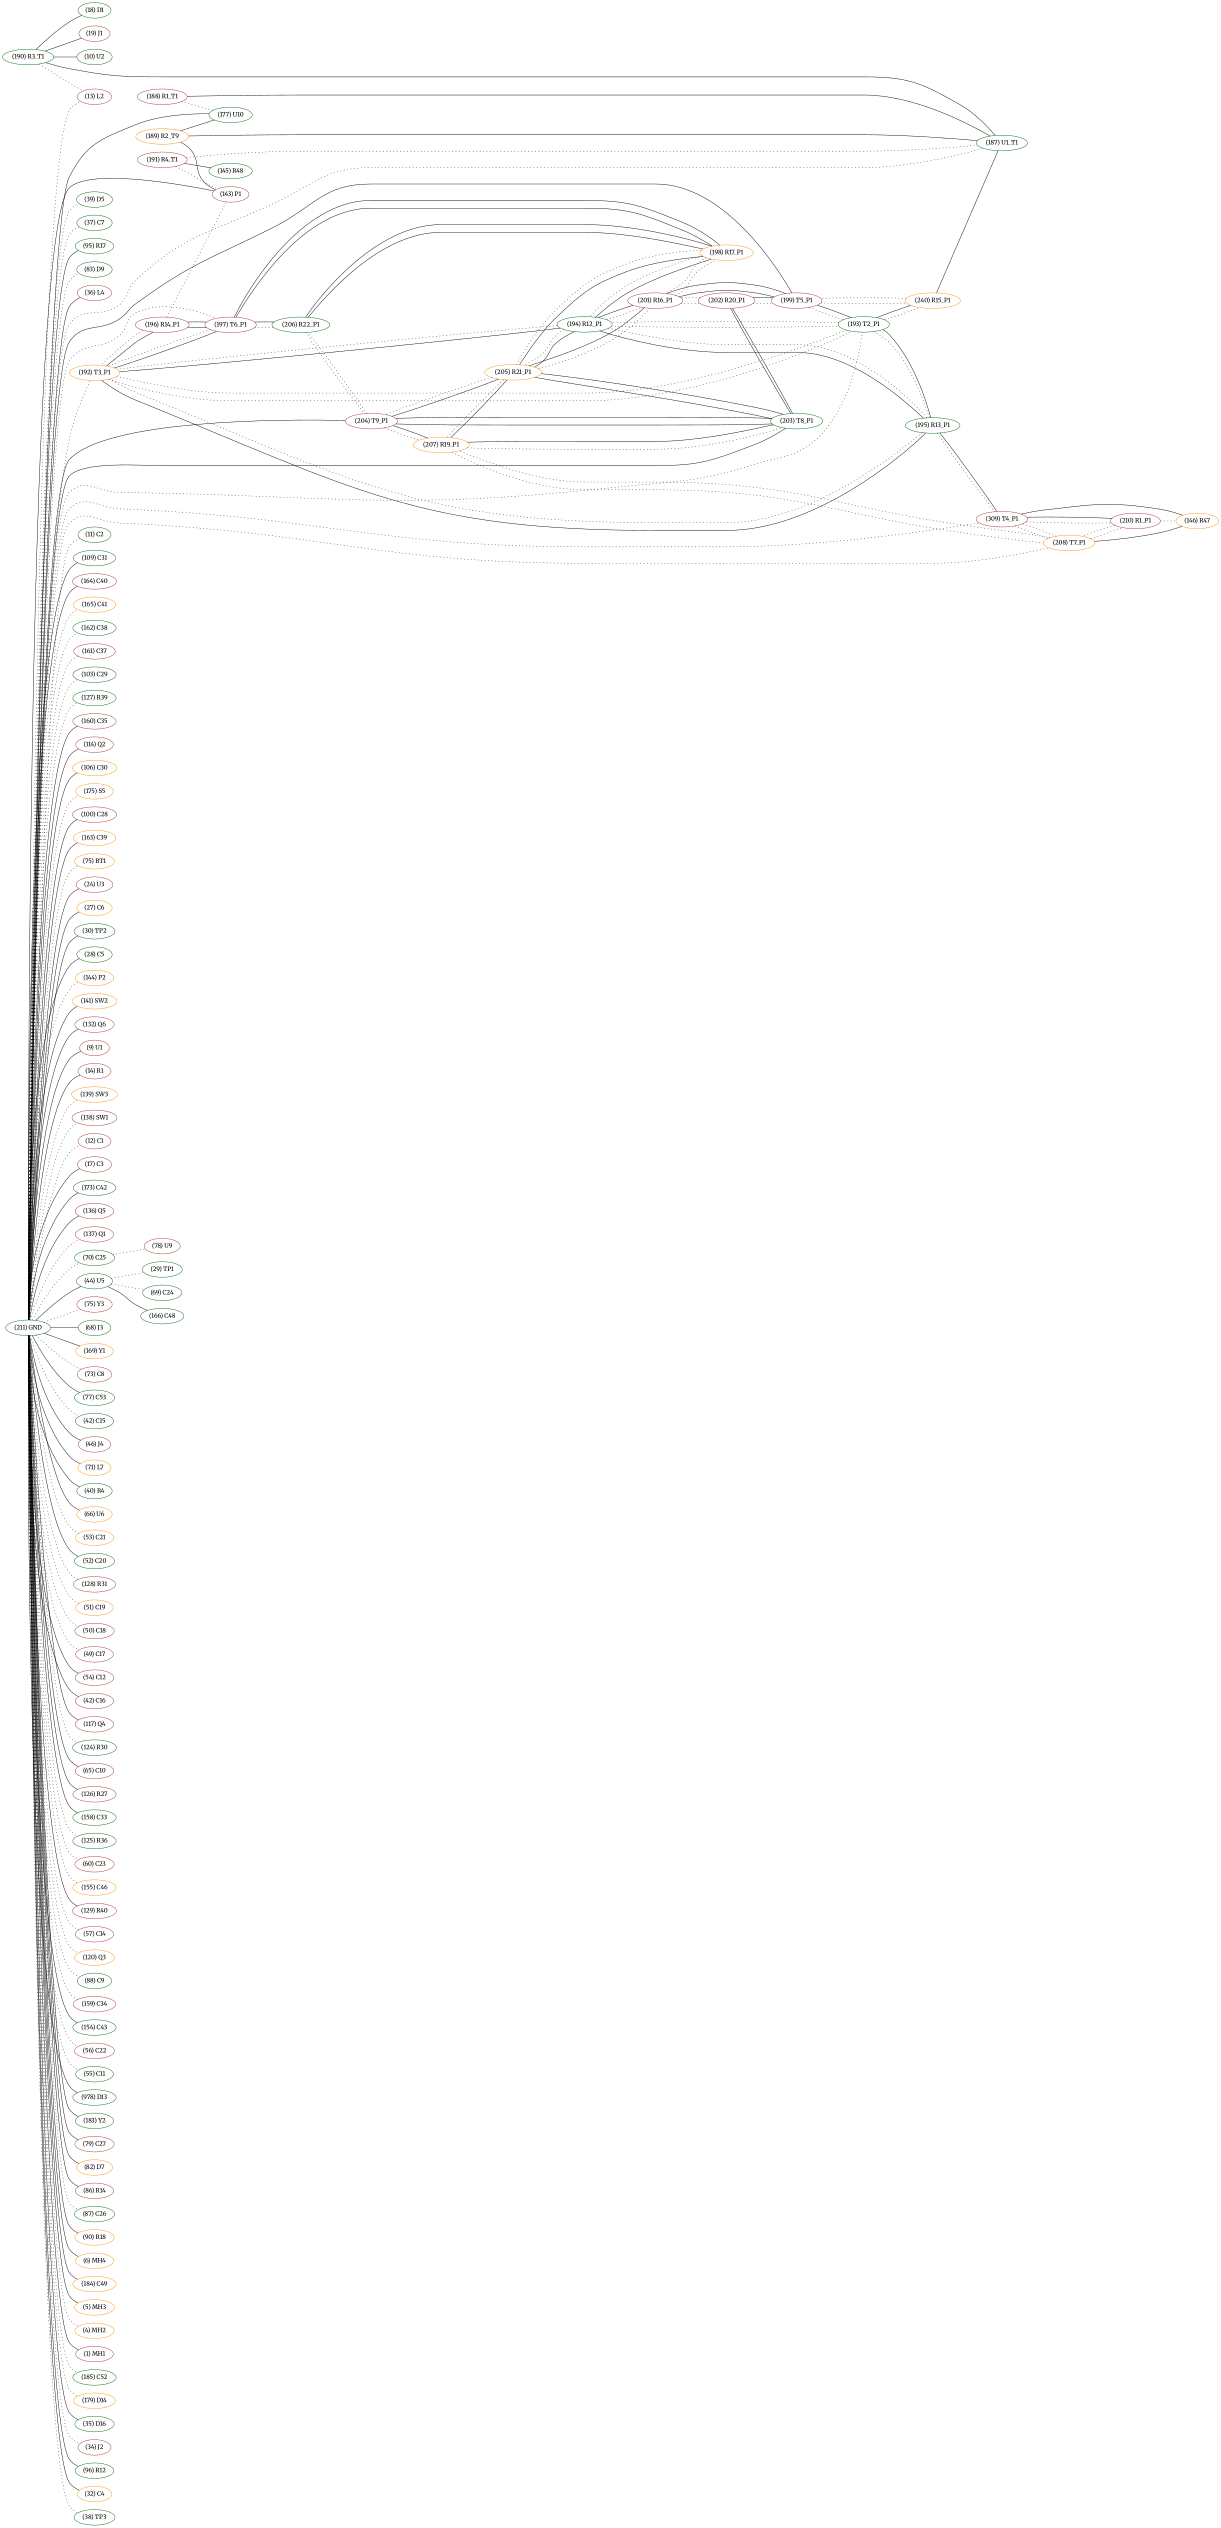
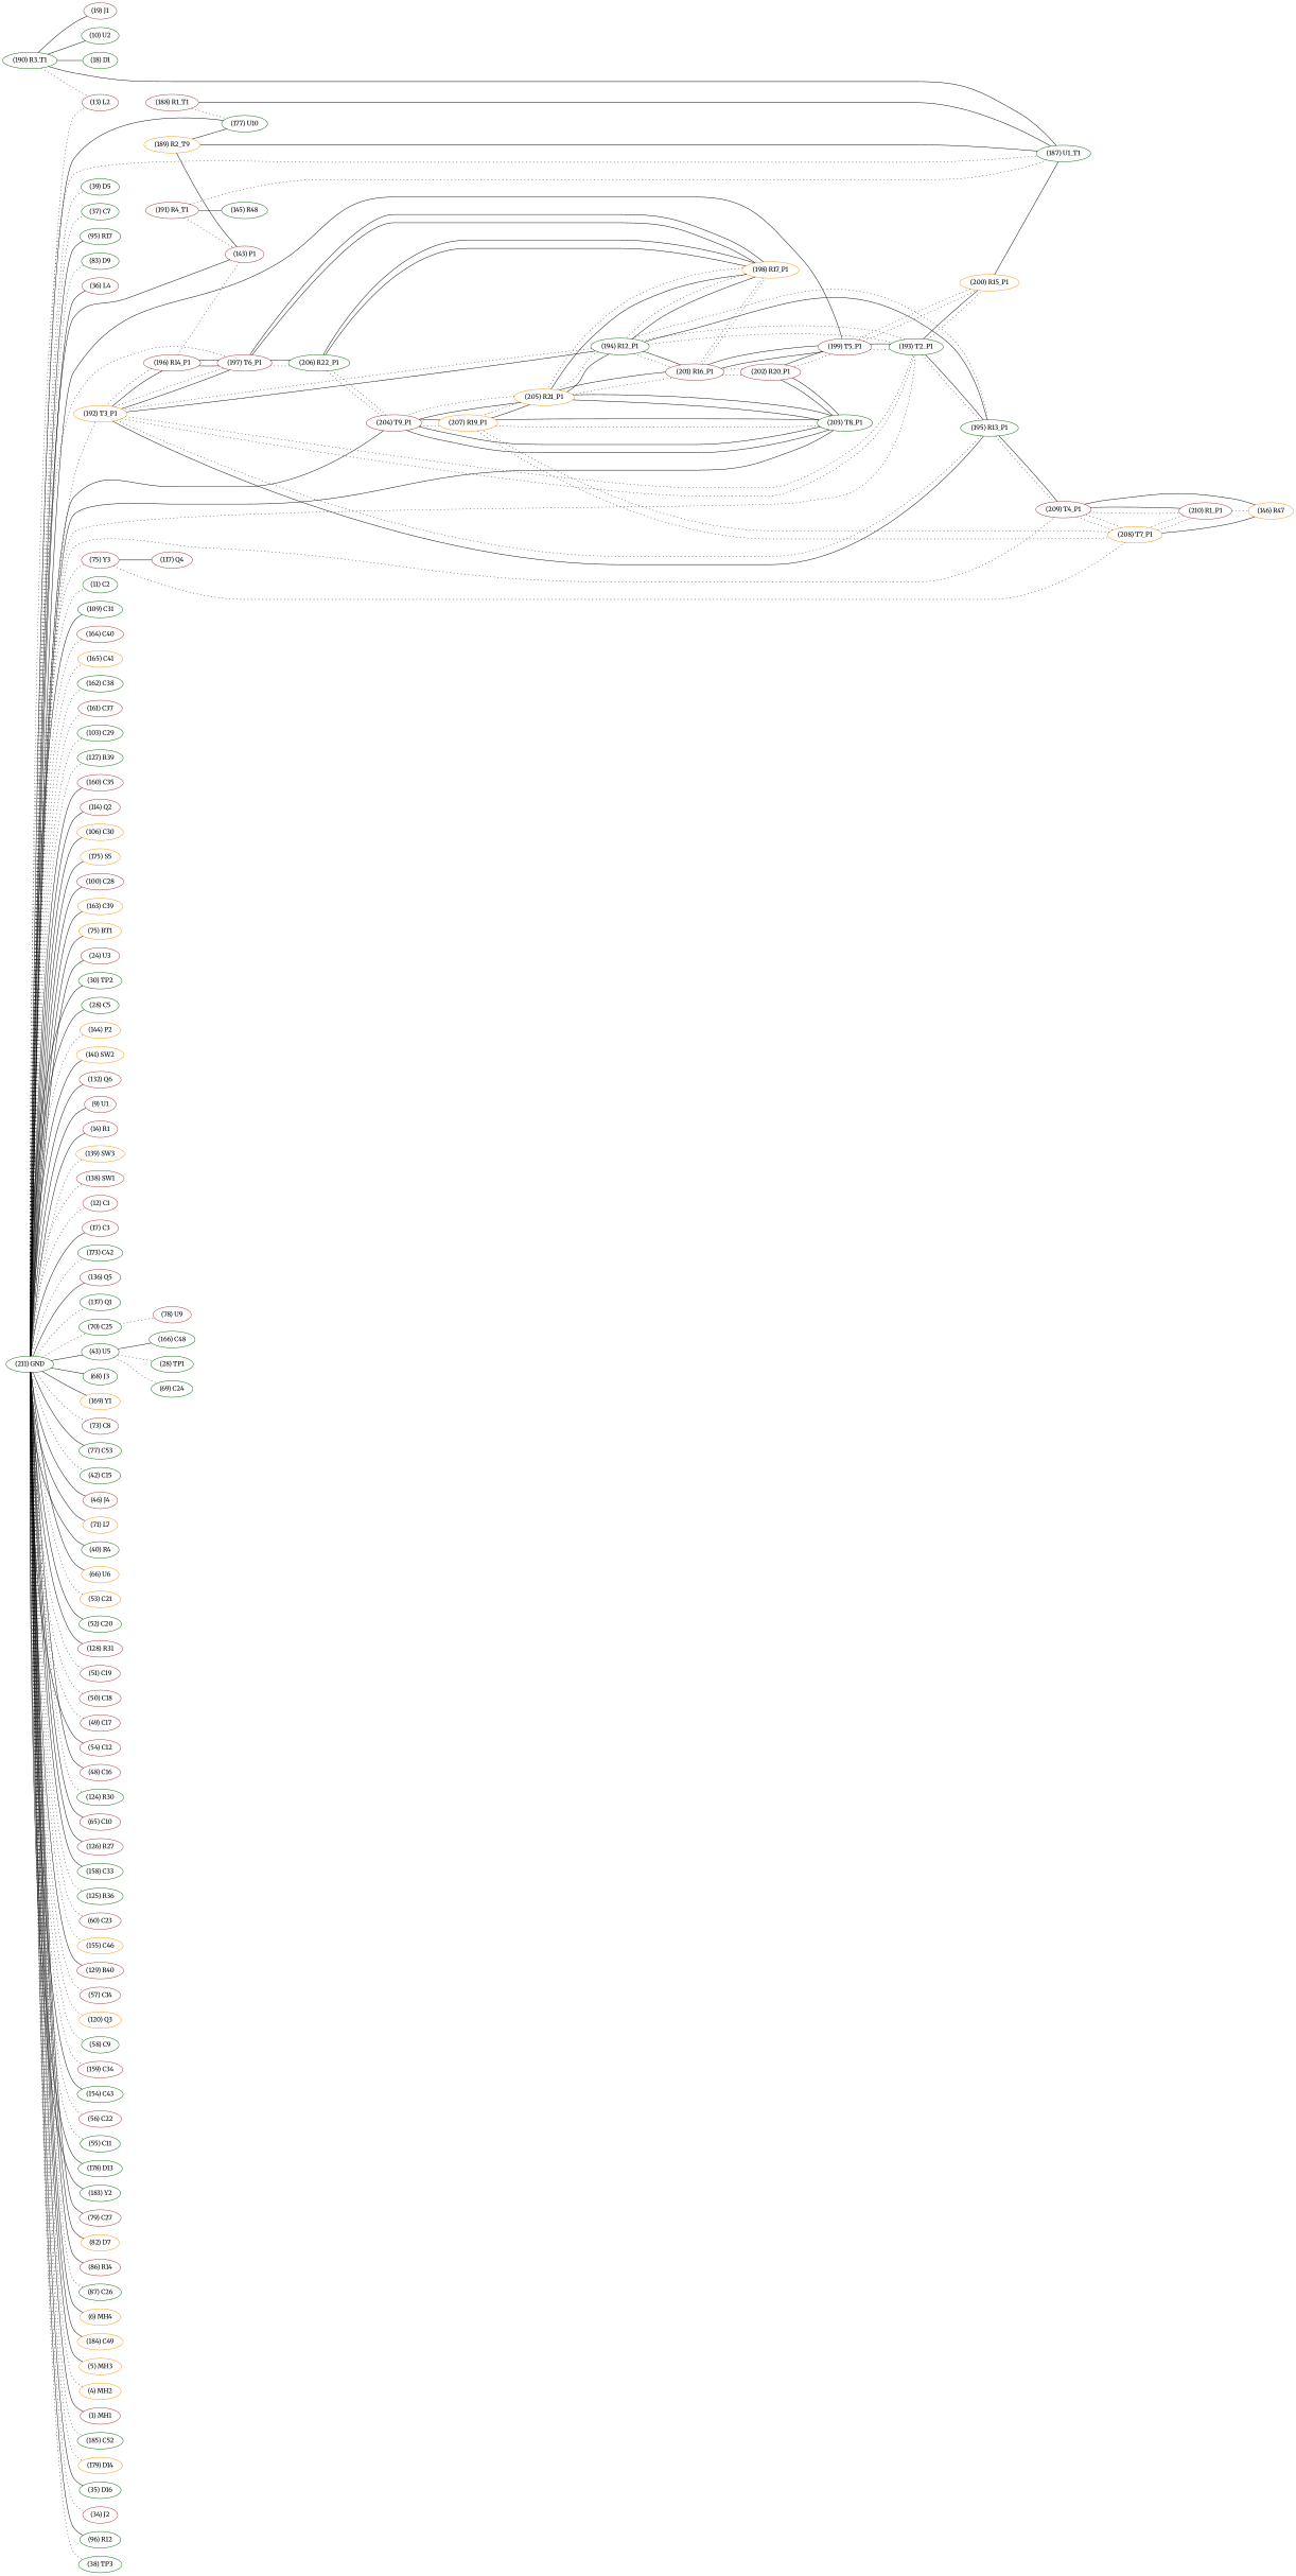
  graph {
    fontname=Merriweather
    rankdir=LR
    node [color=brown fontname=Merriweather]
    edge [fontname=Merriweather style=solid]
    n1 [label="(188) R1_T1"]
    n2 [color=darkgreen label="(177) U10"]
    n3 [color=darkgreen label="(187) U1_T1"]
    n4 [color=darkorange label="(189) R2_T9"]
    n5 [label="(143) P1"]
    n6 [color=darkgreen label="(190) R3_T1"]
    n7 [color=darkgreen label="(18) D1"]
    n8 [label="(19) J1"]
    n9 [color=darkgreen label="(10) U2"]
    n10 [label="(13) L2"]
    n11 [label="(191) R4_T1"]
    n12 [color=darkgreen label="(145) R48"]
    n13 [color=darkorange label="(192) T3_P1"]
    n14 [label="(196) R14_P1"]
    n15 [label="(197) T6_P1"]
    n16 [color=darkgreen label="(195) R13_P1"]
    n17 [color=darkgreen label="(194) R12_P1"]
    n18 [color=darkgreen label="(193) T2_P1"]
    n19 [color=darkorange label="(198) R17_P1"]
    n20 [color=darkgreen label="(206) R22_P1"]
-   n21 [label="(309) T4_P1"]
+   n21 [label="(209) T4_P1"]
    n22 [color=darkorange label="(205) R21_P1"]
    n23 [label="(201) R16_P1"]
    n24 [label="(199) T5_P1"]
-   n25 [color=darkorange label="(240) R15_P1"]
+   n25 [color=darkorange label="(200) R15_P1"]
    n26 [label="(204) T9_P1"]
    n27 [color=darkorange label="(208) T7_P1"]
    n28 [label="(210) R1_P1"]
    n29 [color=darkorange label="(146) R47"]
    n30 [color=darkgreen label="(203) T8_P1"]
    n31 [color=darkorange label="(207) R19_P1"]
    n32 [label="(202) R20_P1"]
    n33 [color=darkgreen label="(211) GND"]
    n34 [color=darkgreen label="(11) C2"]
    n35 [color=darkgreen label="(109) C31"]
    n36 [label="(164) C40"]
    n37 [color=darkorange label="(165) C41"]
    n38 [color=darkgreen label="(162) C38"]
    n39 [label="(161) C37"]
    n40 [color=darkgreen label="(103) C29"]
    n41 [color=darkgreen label="(127) R39"]
    n42 [label="(160) C35"]
    n43 [label="(114) Q2"]
    n44 [color=darkorange label="(106) C30"]
    n45 [color=darkorange label="(175) S5"]
    n46 [label="(100) C28"]
    n47 [color=darkorange label="(163) C39"]
    n48 [color=darkorange label="(75) BT1"]
    n49 [label="(24) U3"]
-   n50 [color=darkorange label="(27) C6"]
    n51 [color=darkgreen label="(30) TP2"]
    n52 [color=darkgreen label="(28) C5"]
    n53 [color=darkorange label="(144) P2"]
    n54 [color=darkorange label="(141) SW2"]
    n55 [label="(132) Q6"]
    n56 [label="(9) U1"]
    n57 [label="(14) R1"]
    n58 [color=darkorange label="(139) SW3"]
    n59 [label="(138) SW1"]
    n60 [label="(12) C1"]
    n61 [label="(17) C3"]
    n62 [color=darkgreen label="(173) C42"]
    n63 [label="(136) Q5"]
-   n64 [label="(137) Q1"]
+   n64 [color=darkgreen label="(137) Q1"]
    n65 [color=darkgreen label="(70) C25"]
-   n66 [color=darkgreen label="(44) U5"]
+   n66 [color=darkgreen label="(43) U5"]
    n67 [label="(75) Y3"]
    n68 [color=darkgreen label="(68) J3"]
    n69 [color=darkorange label="(169) Y1"]
    n70 [label="(73) C8"]
    n71 [color=darkgreen label="(77) C53"]
    n72 [color=darkgreen label="(42) C15"]
    n73 [label="(46) J4"]
    n74 [color=darkorange label="(71) L7"]
    n75 [color=darkgreen label="(40) R4"]
    n76 [color=darkorange label="(66) U6"]
    n77 [color=darkorange label="(53) C21"]
    n78 [color=darkgreen label="(52) C20"]
    n79 [label="(128) R31"]
-   n80 [color=darkorange label="(51) C19"]
+   n80 [label="(51) C19"]
    n81 [label="(50) C18"]
    n82 [label="(49) C17"]
    n83 [label="(54) C12"]
-   n84 [label="(42) C16"]
+   n84 [label="(48) C16"]
    n85 [label="(117) Q4"]
    n86 [color=darkgreen label="(124) R30"]
    n87 [label="(65) C10"]
    n88 [label="(126) R27"]
    n89 [color=darkgreen label="(158) C33"]
    n90 [color=darkgreen label="(125) R36"]
    n91 [label="(60) C23"]
    n92 [color=darkorange label="(155) C46"]
    n93 [label="(129) R40"]
    n94 [label="(57) C14"]
    n95 [color=darkorange label="(120) Q3"]
-   n96 [color=darkgreen label="(88) C9"]
+   n96 [color=darkgreen label="(58) C9"]
    n97 [label="(159) C34"]
    n98 [color=darkgreen label="(154) C43"]
    n99 [label="(56) C22"]
    n100 [color=darkgreen label="(55) C11"]
-   n101 [color=darkgreen label="(978) D13"]
+   n101 [color=darkgreen label="(178) D13"]
    n102 [color=darkgreen label="(183) Y2"]
    n103 [label="(79) C27"]
    n104 [color=darkorange label="(82) D7"]
    n105 [label="(86) R14"]
    n106 [color=darkgreen label="(87) C26"]
-   n107 [color=darkorange label="(90) R18"]
    n108 [color=darkorange label="(6) MH4"]
    n109 [color=darkorange label="(184) C49"]
    n110 [color=darkorange label="(5) MH3"]
    n111 [color=darkorange label="(4) MH2"]
    n112 [label="(1) MH1"]
    n113 [color=darkgreen label="(185) C52"]
    n114 [color=darkorange label="(179) D14"]
    n115 [color=darkgreen label="(35) D16"]
    n116 [label="(34) J2"]
    n117 [color=darkgreen label="(96) R12"]
-   n118 [color=darkorange label="(32) C4"]
    n119 [color=darkgreen label="(38) TP3"]
    n120 [color=darkgreen label="(39) D5"]
    n121 [color=darkgreen label="(37) C7"]
    n122 [color=darkgreen label="(95) R17"]
    n123 [color=darkgreen label="(83) D9"]
    n124 [label="(36) L4"]
    n125 [color=darkgreen label="(166) C48"]
-   n126 [color=darkgreen label="(29) TP1"]
+   n126 [color=darkgreen label="(28) TP1"]
    n127 [color=darkgreen label="(69) C24"]
    n128 [label="(78) U9"]
    n1 -- n2 [style=dotted]
    n1 -- n3
    n4 -- n2
    n4 -- n3
    n4 -- n5
    n6 -- n3
    n6 -- n7
    n6 -- n8
    n6 -- n9
    n6 -- n10 [style=dotted]
    n11 -- n3 [style=dotted]
    n11 -- n5 [style=dotted]
    n11 -- n12
    n13 -- n14
    n13 -- n15
    n13 -- n16
    n13 -- n17
    n13 -- n18 [style=dotted]
    n14 -- n5 [style=dotted]
    n14 -- n13 [style=dotted]
    n14 -- n15
    n15 -- n13 [style=dotted]
    n15 -- n14
    n15 -- n19
    n15 -- n20 [style=dotted]
    n16 -- n13 [style=dotted]
    n16 -- n17 [style=dotted]
    n16 -- n18
    n16 -- n21 [style=dotted]
    n17 -- n13 [style=dotted]
    n17 -- n16
    n17 -- n18 [style=dotted]
    n17 -- n19
    n17 -- n22 [style=dotted]
    n17 -- n23 [style=dotted]
    n18 -- n13 [style=dotted]
    n18 -- n16 [style=dotted]
    n18 -- n17 [style=dotted]
    n18 -- n24
    n18 -- n25 [style=dotted]
    n19 -- n15
    n19 -- n17 [style=dotted]
    n19 -- n20
    n19 -- n22 [style=dotted]
    n19 -- n23 [style=dotted]
    n20 -- n15
    n20 -- n19
    n20 -- n26 [style=dotted]
    n21 -- n16
    n21 -- n27 [style=dotted]
    n21 -- n28 [style=dotted]
    n21 -- n29
    n22 -- n17
    n22 -- n19
    n22 -- n23 [style=dotted]
    n22 -- n26 [style=dotted]
    n22 -- n30
    n22 -- n31 [style=dotted]
    n23 -- n17
    n23 -- n19 [style=dotted]
    n23 -- n22
    n23 -- n24
    n23 -- n32 [style=dotted]
    n24 -- n18 [style=dotted]
    n24 -- n23
    n24 -- n25 [style=dotted]
    n24 -- n32
    n25 -- n3
    n25 -- n18
    n25 -- n24 [style=dotted]
    n26 -- n20 [style=dotted]
    n26 -- n22
    n26 -- n30
    n26 -- n31 [style=dotted]
    n27 -- n21 [style=dotted]
    n27 -- n28 [style=dotted]
    n27 -- n29
    n27 -- n31 [style=dotted]
    n28 -- n21
    n28 -- n27 [style=dotted]
    n28 -- n29 [style=dotted]
    n30 -- n22
    n30 -- n26
    n30 -- n31
    n30 -- n32
    n31 -- n22
    n31 -- n26
    n31 -- n27 [style=dotted]
    n31 -- n30 [style=dotted]
    n32 -- n23 [style=dotted]
    n32 -- n24 [style=dotted]
    n32 -- n30
    n33 -- n2
    n33 -- n3 [style=dotted]
    n33 -- n5
    n33 -- n10 [style=dotted]
    n33 -- n13 [style=dotted]
    n33 -- n15 [style=dotted]
    n33 -- n18 [style=dotted]
    n33 -- n21 [style=dotted]
    n33 -- n24
    n33 -- n26
-   n33 -- n27 [style=dotted]
+   n67 -- n27 [style=dotted]
    n33 -- n30
    n33 -- n34 [style=dotted]
    n33 -- n35
-   n33 -- n36
+   n33 -- n36 [style=dotted]
    n33 -- n37 [style=dotted]
    n33 -- n38 [style=dotted]
    n33 -- n39 [style=dotted]
    n33 -- n40 [style=dotted]
    n33 -- n41 [style=dotted]
    n33 -- n42
    n33 -- n43
    n33 -- n44
-   n33 -- n45 [style=dotted]
+   n33 -- n45
    n33 -- n46
    n33 -- n47
-   n33 -- n48 [style=dotted]
+   n33 -- n48
    n33 -- n49
-   n33 -- n50
    n33 -- n51
    n33 -- n52
    n33 -- n53 [style=dotted]
    n33 -- n54
    n33 -- n55
    n33 -- n56
    n33 -- n57
    n33 -- n58 [style=dotted]
    n33 -- n59 [style=dotted]
    n33 -- n60 [style=dotted]
    n33 -- n61
-   n33 -- n62
+   n33 -- n62 [style=dotted]
    n33 -- n63
    n33 -- n64 [style=dotted]
    n33 -- n65 [style=dotted]
    n33 -- n66
    n33 -- n67 [style=dotted]
    n33 -- n68
    n33 -- n69
    n33 -- n70 [style=dotted]
    n33 -- n71
    n33 -- n72 [style=dotted]
    n33 -- n73
    n33 -- n74
    n33 -- n75
    n33 -- n76
    n33 -- n77 [style=dotted]
    n33 -- n78
-   n33 -- n79 [style=dotted]
+   n33 -- n79
    n33 -- n80 [style=dotted]
    n33 -- n81 [style=dotted]
    n33 -- n82 [style=dotted]
    n33 -- n83
    n33 -- n84
-   n33 -- n85
+   n67 -- n85
    n33 -- n86 [style=dotted]
    n33 -- n87
    n33 -- n88
    n33 -- n89
    n33 -- n90 [style=dotted]
    n33 -- n91 [style=dotted]
    n33 -- n92 [style=dotted]
    n33 -- n93
    n33 -- n94 [style=dotted]
    n33 -- n95 [style=dotted]
    n33 -- n96 [style=dotted]
    n33 -- n97 [style=dotted]
    n33 -- n98
    n33 -- n99 [style=dotted]
    n33 -- n100 [style=dotted]
    n33 -- n101
    n33 -- n102
    n33 -- n103
    n33 -- n104
    n33 -- n105
    n33 -- n106 [style=dotted]
-   n33 -- n107
    n33 -- n108
    n33 -- n109
    n33 -- n110
    n33 -- n111 [style=dotted]
    n33 -- n112
    n33 -- n113 [style=dotted]
    n33 -- n114 [style=dotted]
    n33 -- n115
    n33 -- n116 [style=dotted]
    n33 -- n117
-   n33 -- n118
    n33 -- n119 [style=dotted]
    n33 -- n120 [style=dotted]
    n33 -- n121 [style=dotted]
    n33 -- n122
    n33 -- n123 [style=dotted]
    n33 -- n124
    n65 -- n128 [style=dotted]
    n66 -- n125
    n66 -- n126 [style=dotted]
    n66 -- n127 [style=dotted]
  }
